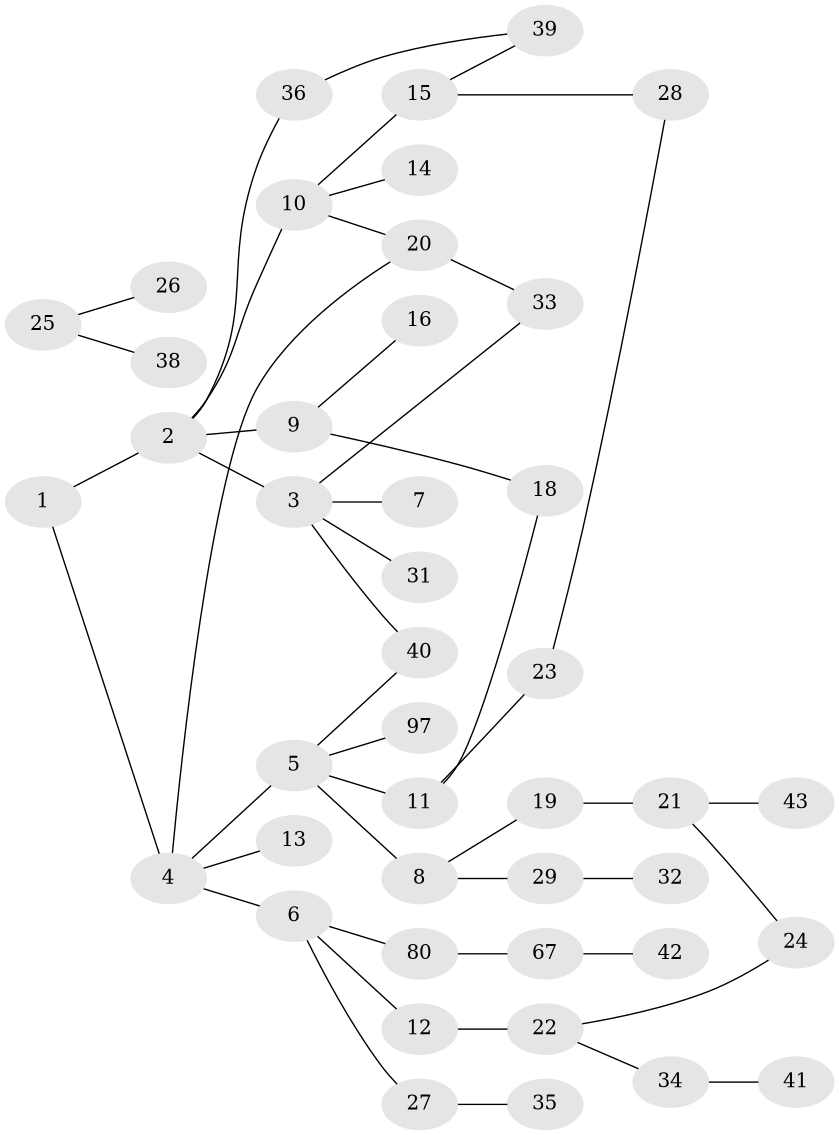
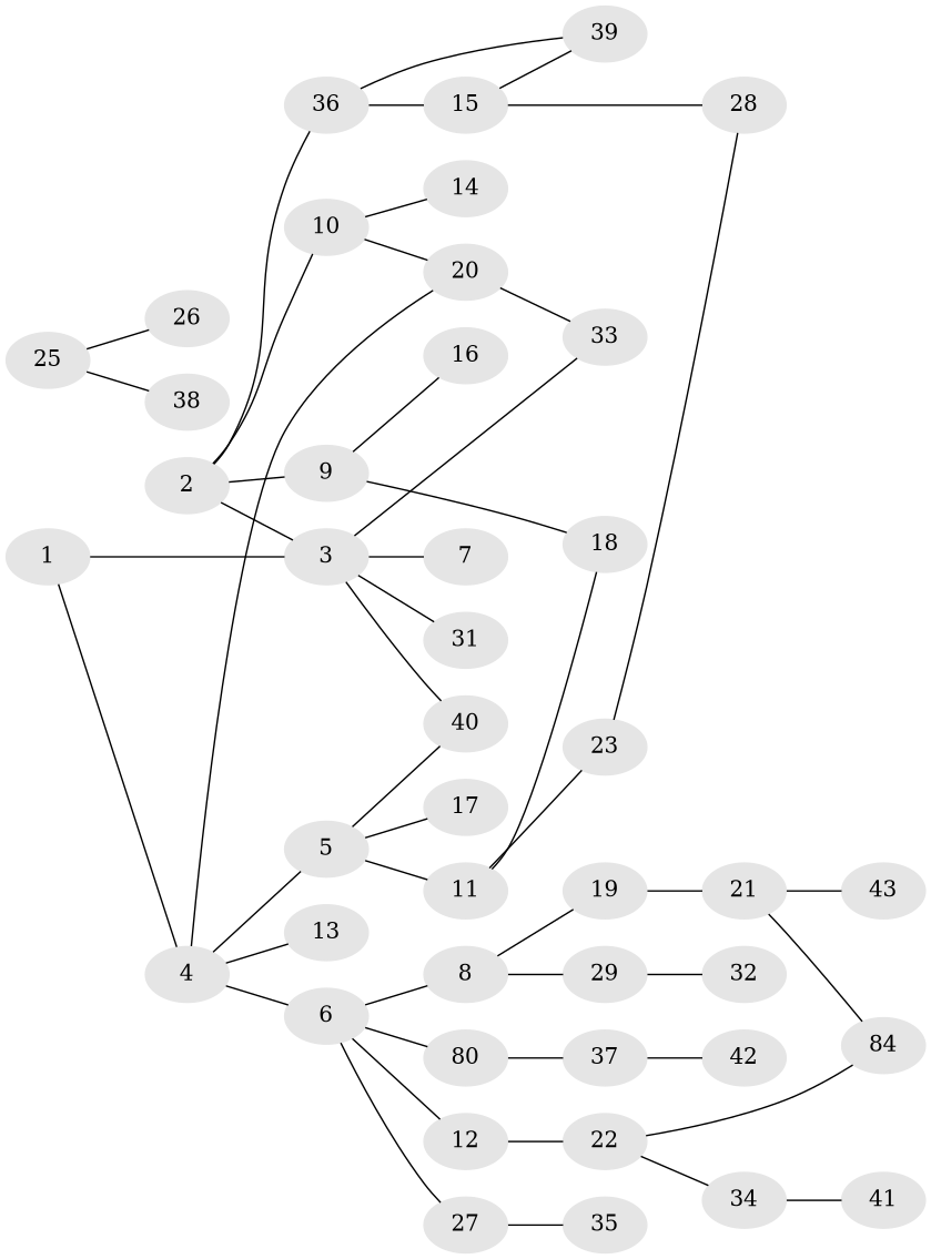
  graph {
    rankdir=LR
    node [color=gray90 style=filled]
    edge [weight=1.0]
    1
    2
    4
    3
    9
    10
    36
    5
    6
    13
    20
    7
    31
    33
    40
    16
    18
    14
    15
    39
    11
-   17 [label=97]
+   17
    8
    12
    27
    n26 [label=80]
    23
    19
    29
    22
    35
-   37 [label=67]
+   37
    21
    32
    28
-   24
+   24 [label=84]
    34
    43
    25
    26
    38
    41
    42
-   1 -- 2 [weight=3.0]
+   1 -- 3 [weight=3.0]
    1 -- 4
    2 -- 3
    2 -- 9
    2 -- 10
    2 -- 36
    4 -- 5
    4 -- 6 [weight=4.0]
    4 -- 13
    4 -- 20
    3 -- 7
    3 -- 31
    3 -- 33
    3 -- 40
    9 -- 16
    9 -- 18
    10 -- 20
    10 -- 14
-   10 -- 15
+   36 -- 15
    36 -- 39
    5 -- 40
    5 -- 11
    5 -- 17
-   5 -- 8
+   6 -- 8
    6 -- 12
    6 -- 27
    6 -- n26
    20 -- 33
    15 -- 39
    15 -- 28 [weight=2.0]
    11 -- 18
    11 -- 23
    8 -- 19
    8 -- 29
    12 -- 22
    27 -- 35
    n26 -- 37
    23 -- 28
    19 -- 21
    29 -- 32
    22 -- 24
    22 -- 34
    37 -- 42
    21 -- 24
    21 -- 43
    34 -- 41
    25 -- 26
    25 -- 38
  }
